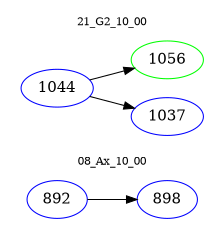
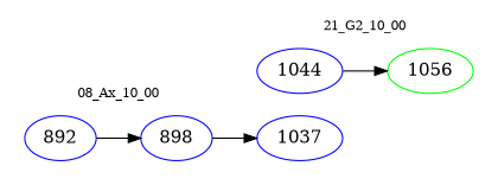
  digraph {
    rankdir=LR
    node [color=blue]
    edge [color=black]
    n1 [label=892]
    n2 [label=898]
    n3 [label=1044]
    n4 [label=1037]
    n5 [color=green label=1056]
    subgraph cluster_1 {
      color=white
      fontsize=10
      label="08_Ax_10_00"
      n1
      n2
    }
    subgraph cluster_2 {
      color=white
      fontsize=10
      label="21_G2_10_00"
      n3
      n4
      n5
    }
    n1 -> n2
-   n3 -> n4
+   n2 -> n4
    n3 -> n5
  }
